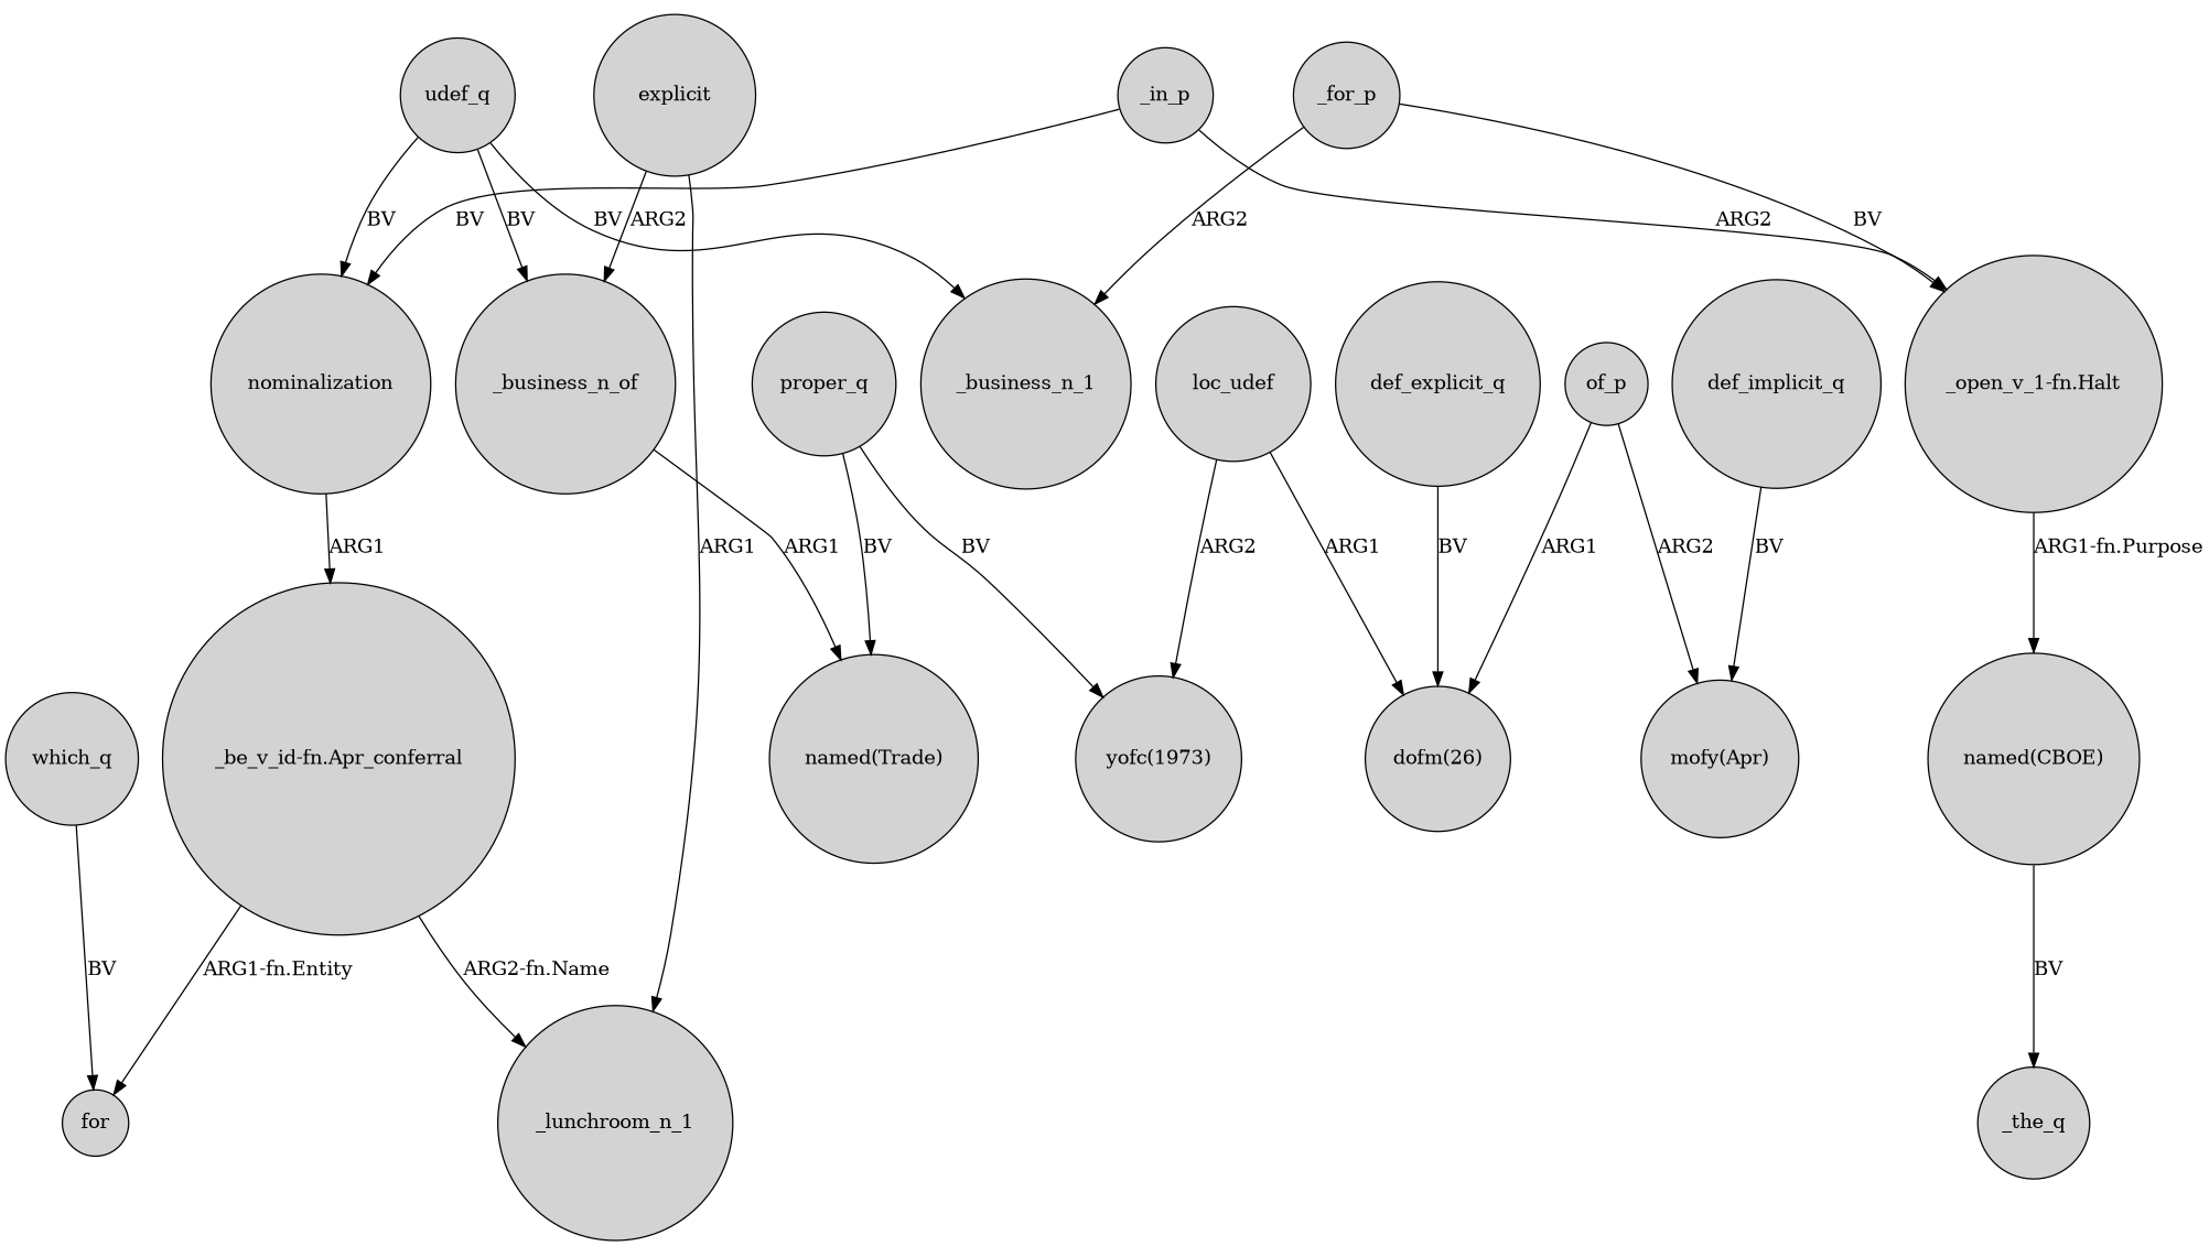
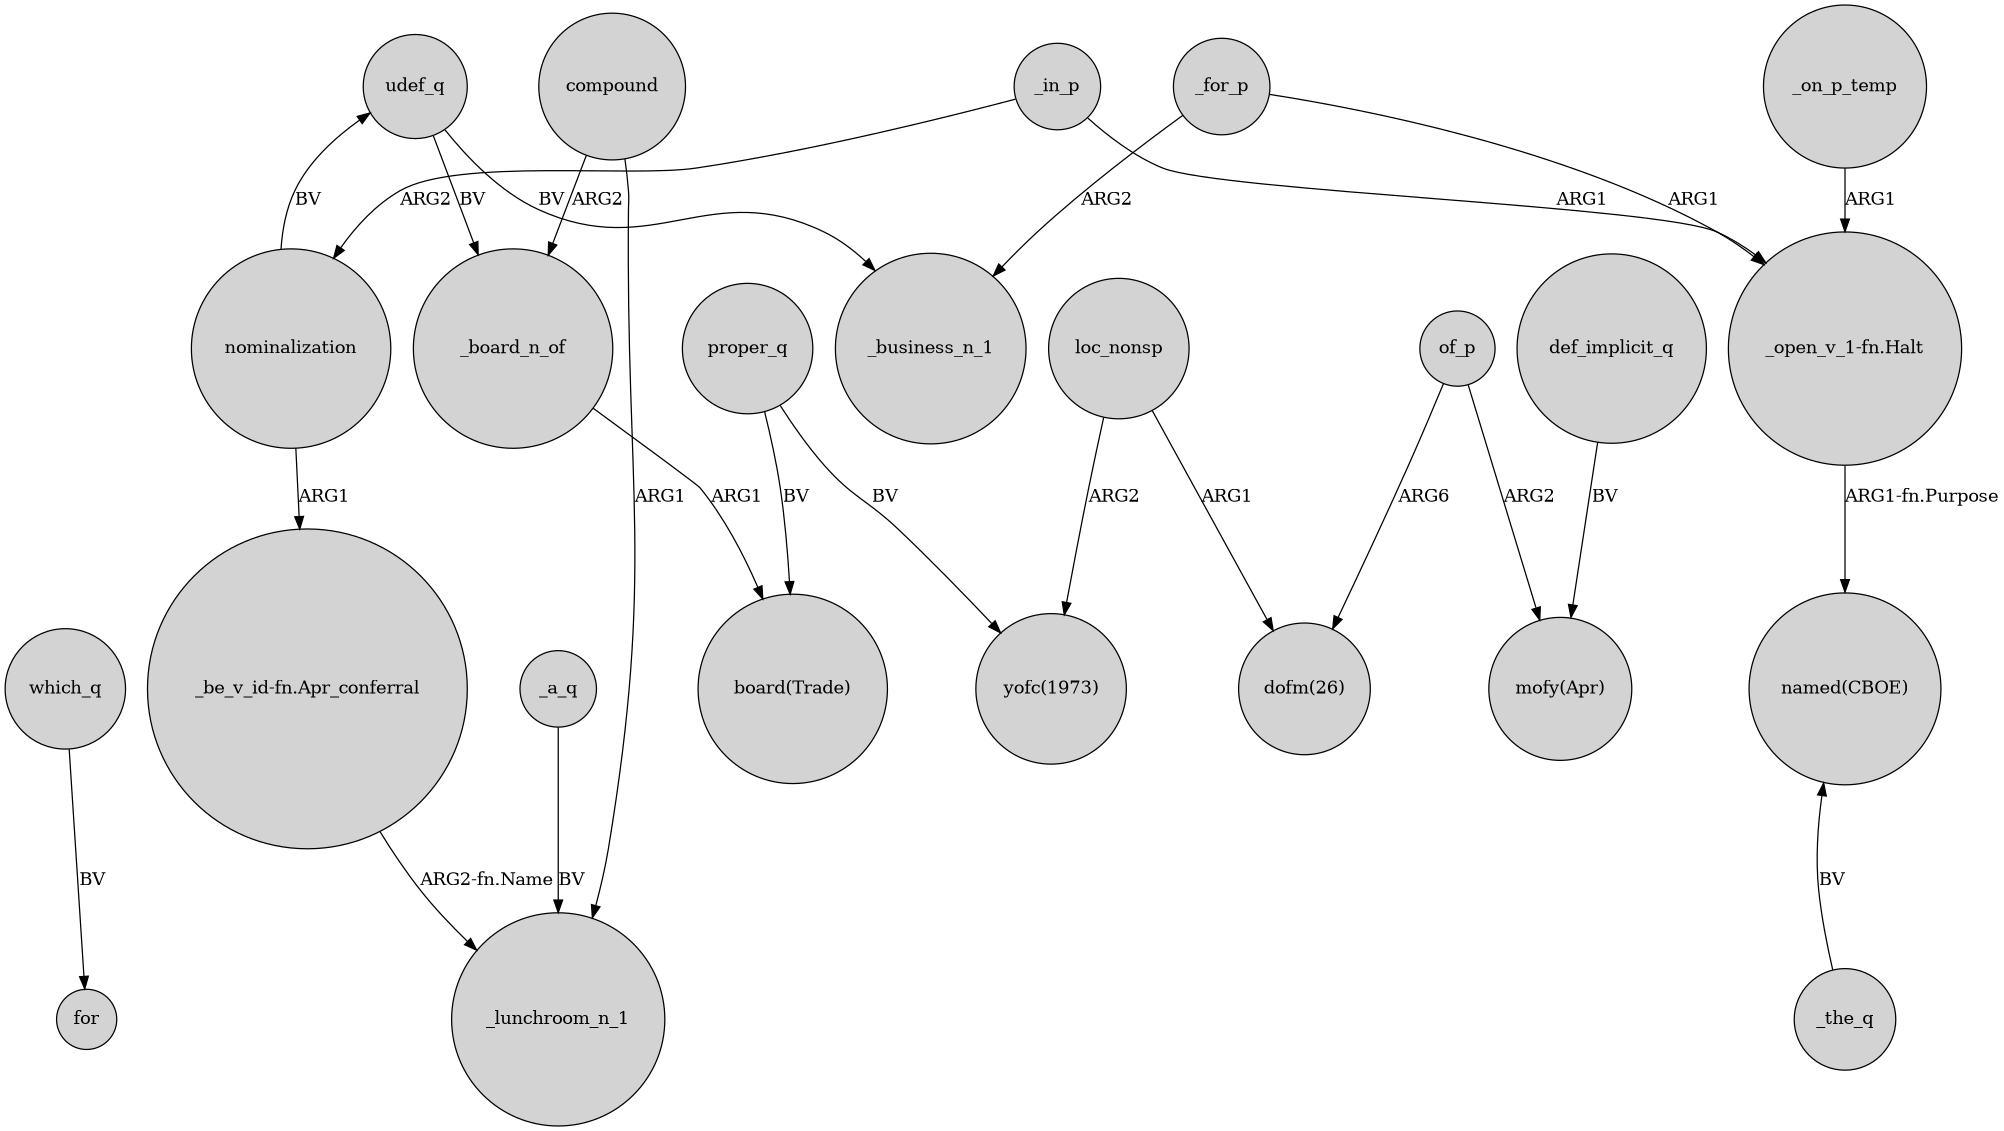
  digraph {
    node [shape=circle style=filled]
    _for_p
    _business_n_1
    "_open_v_1-fn.Halt"
    "named(CBOE)"
    def_implicit_q
    "mofy(Apr)"
    of_p
    "dofm(26)"
    n9 [label="_be_v_id-fn.Apr_conferral"]
    nominalization
    n11 [label=for]
    _lunchroom_n_1
    proper_q
    "yofc(1973)"
-   "named(Trade)"
+   "named(Trade)" [label="board(Trade)"]
    udef_q
-   _board_n_of [label=_business_n_of]
+   _board_n_of
    which_q
-   loc_nonsp [label=loc_udef]
+   _a_q
+   loc_nonsp
    _the_q
-   compound [label=explicit]
-   def_explicit_q
+   compound
+   _on_p_temp
    _in_p
    _for_p -> _business_n_1 [label=ARG2]
-   _for_p -> "_open_v_1-fn.Halt" [label=BV]
+   _for_p -> "_open_v_1-fn.Halt" [label=ARG1]
    "_open_v_1-fn.Halt" -> "named(CBOE)" [label="ARG1-fn.Purpose"]
    def_implicit_q -> "mofy(Apr)" [label=BV]
    of_p -> "mofy(Apr)" [label=ARG2]
-   of_p -> "dofm(26)" [label=ARG1]
-   n9 -> n11 [label="ARG1-fn.Entity"]
+   of_p -> "dofm(26)" [label=ARG6]
    n9 -> _lunchroom_n_1 [label="ARG2-fn.Name"]
    nominalization -> n9 [label=ARG1]
    proper_q -> "yofc(1973)" [label=BV]
    proper_q -> "named(Trade)" [label=BV]
    udef_q -> _business_n_1 [label=BV]
-   udef_q -> nominalization [label=BV]
+   nominalization -> udef_q [label=BV]
    udef_q -> _board_n_of [label=BV]
    _board_n_of -> "named(Trade)" [label=ARG1]
    which_q -> n11 [label=BV]
+   _a_q -> _lunchroom_n_1 [label=BV]
    loc_nonsp -> "dofm(26)" [label=ARG1]
    loc_nonsp -> "yofc(1973)" [label=ARG2]
-   "named(CBOE)" -> _the_q [label=BV]
+   _the_q -> "named(CBOE)" [label=BV]
    compound -> _lunchroom_n_1 [label=ARG1]
    compound -> _board_n_of [label=ARG2]
-   def_explicit_q -> "dofm(26)" [label=BV]
-   _in_p -> "_open_v_1-fn.Halt" [label=ARG2]
-   _in_p -> nominalization [label=BV]
+   _on_p_temp -> "_open_v_1-fn.Halt" [label=ARG1]
+   _in_p -> "_open_v_1-fn.Halt" [label=ARG1]
+   _in_p -> nominalization [label=ARG2]
  }
